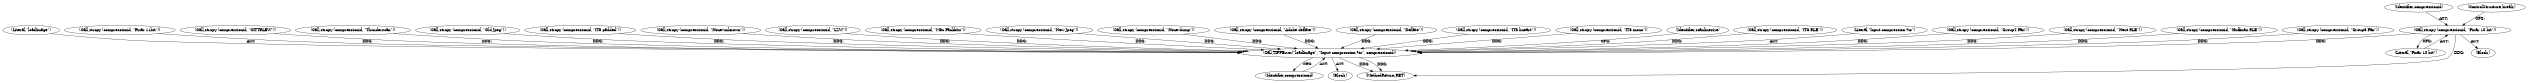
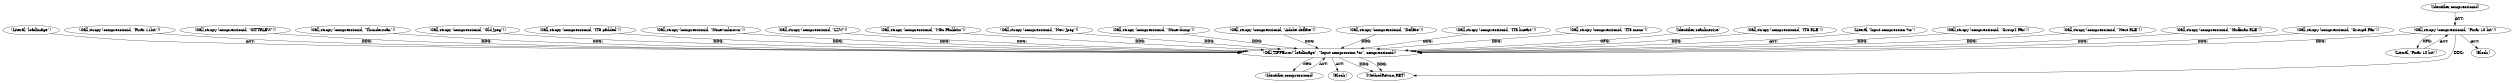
  digraph {
    n1 [label="(Call,strcpy (compressionid, \"Pixar 10 bit\"))"]
    n2 [label="(Call,TIFFError(\"loadImage\", \"Input compression %s\", compressionid))"]
    n3 [label="(Block,)"]
    n4 [label="(Literal,\"Pixar 10 bit\")"]
    n5 [label="(MethodReturn,RET)"]
    n6 [label="(Identifier,compressionid)"]
    n7 [label="(Block,)"]
    n8 [label="(Identifier,compressionid)"]
    n9 [label="(Literal,\"loadImage\")"]
    n10 [label="(Call,strcpy (compressionid, \"Pixar 11bit\"))"]
    n11 [label="(Call,strcpy (compressionid, \"CITTRLEW\"))"]
    n12 [label="(Call,strcpy (compressionid, \"Thunderscan\"))"]
    n13 [label="(Call,strcpy (compressionid, \"Old Jpeg\"))"]
    n14 [label="(Call,strcpy (compressionid, \"IT8 padded\"))"]
    n15 [label="(Call,strcpy (compressionid, \"None/unknown\"))"]
    n16 [label="(Call,strcpy (compressionid, \"LZW\"))"]
    n17 [label="(Call,strcpy (compressionid, \"Mac Packbits\"))"]
    n18 [label="(Call,strcpy (compressionid, \"New Jpeg\"))"]
    n19 [label="(Call,strcpy (compressionid, \"None/dump\"))"]
    n20 [label="(Call,strcpy (compressionid, \"Adobe deflate\"))"]
    n21 [label="(Call,strcpy (compressionid, \"Deflate\"))"]
    n22 [label="(Call,strcpy (compressionid, \"IT8 lineart\"))"]
    n23 [label="(Call,strcpy (compressionid, \"IT8 mono\"))"]
-   n24 [label="(ControlStructure,break;)"]
    n25 [label="(Identifier,scanlinesize)"]
    n26 [label="(Call,strcpy (compressionid, \"IT8 RLE\"))"]
    n27 [label="(Literal,\"Input compression %s\")"]
    n28 [label="(Call,strcpy (compressionid, \"Group4 Fax\"))"]
    n29 [label="(Call,strcpy (compressionid, \"Next RLE\"))"]
    n30 [label="(Call,strcpy (compressionid, \"Huffman RLE\"))"]
    n31 [label="(Call,strcpy (compressionid, \"Group3 Fax\"))"]
    n1 -> n2 [label="DDG: "]
    n1 -> n3 [label="AST: "]
    n1 -> n4 [label="CFG: "]
    n1 -> n5 [label="DDG: "]
    n2 -> n5 [label="DDG: "]
    n2 -> n5 [label="DDG: "]
    n2 -> n6 [label="CFG: "]
    n2 -> n7 [label="AST: "]
    n4 -> n1 [label="AST: "]
    n6 -> n2 [label="AST: "]
    n8 -> n1 [label="AST: "]
    n9 -> n2 [label="AST: "]
    n10 -> n2 [label="DDG: "]
    n11 -> n2 [label="DDG: "]
    n12 -> n2 [label="DDG: "]
    n13 -> n2 [label="DDG: "]
    n14 -> n2 [label="DDG: "]
    n15 -> n2 [label="DDG: "]
    n16 -> n2 [label="DDG: "]
    n17 -> n2 [label="DDG: "]
    n18 -> n2 [label="DDG: "]
    n19 -> n2 [label="DDG: "]
    n20 -> n2 [label="DDG: "]
    n21 -> n2 [label="DDG: "]
    n22 -> n2 [label="DDG: "]
    n23 -> n2 [label="DDG: "]
-   n24 -> n1 [label="CFG: "]
    n25 -> n2 [label="CFG: "]
    n26 -> n2 [label="DDG: "]
    n27 -> n2 [label="AST: "]
    n28 -> n2 [label="DDG: "]
    n29 -> n2 [label="DDG: "]
    n30 -> n2 [label="DDG: "]
    n31 -> n2 [label="DDG: "]
  }
